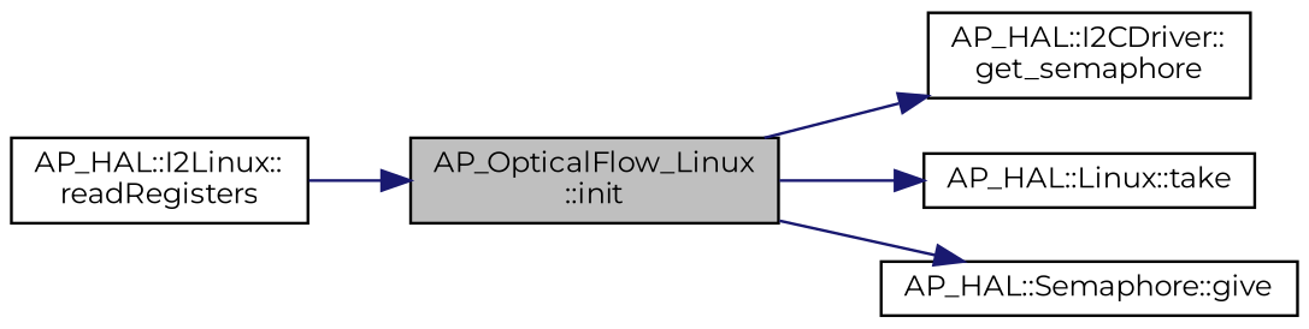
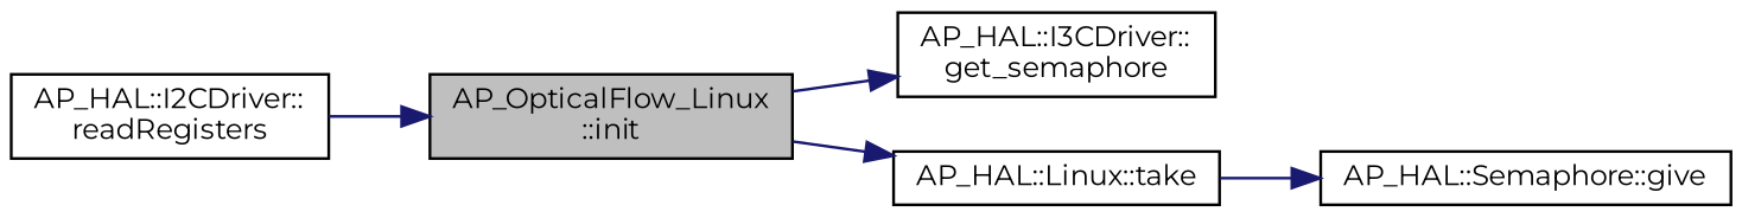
  digraph {
    fontname=Montserrat
    rankdir=LR
    node [color=black fillcolor=white fontname=Montserrat fontsize=10 shape=record style=filled]
    edge [color=midnightblue fontname=Montserrat fontsize=10 labelfontname=Helvetica labelfontsize=10 style=solid]
    n1 [fillcolor=grey75 fontcolor=black height=0.2 label="AP_OpticalFlow_Linux\l::init" width=0.4]
-   n2 [height=0.2 label="AP_HAL::I2CDriver::\lget_semaphore" width=0.4]
+   n2 [height=0.2 label="AP_HAL::I3CDriver::\lget_semaphore" width=0.4]
    n3 [height=0.2 label="AP_HAL::Linux::take" width=0.4]
    n4 [height=0.2 label="AP_HAL::Semaphore::give" width=0.4]
-   n5 [height=0.2 label="AP_HAL::I2Linux::\lreadRegisters" width=0.4]
+   n5 [height=0.2 label="AP_HAL::I2CDriver::\lreadRegisters" width=0.4]
    n1 -> n2
    n1 -> n3
-   n1 -> n4
+   n3 -> n4
    n5 -> n1
  }
